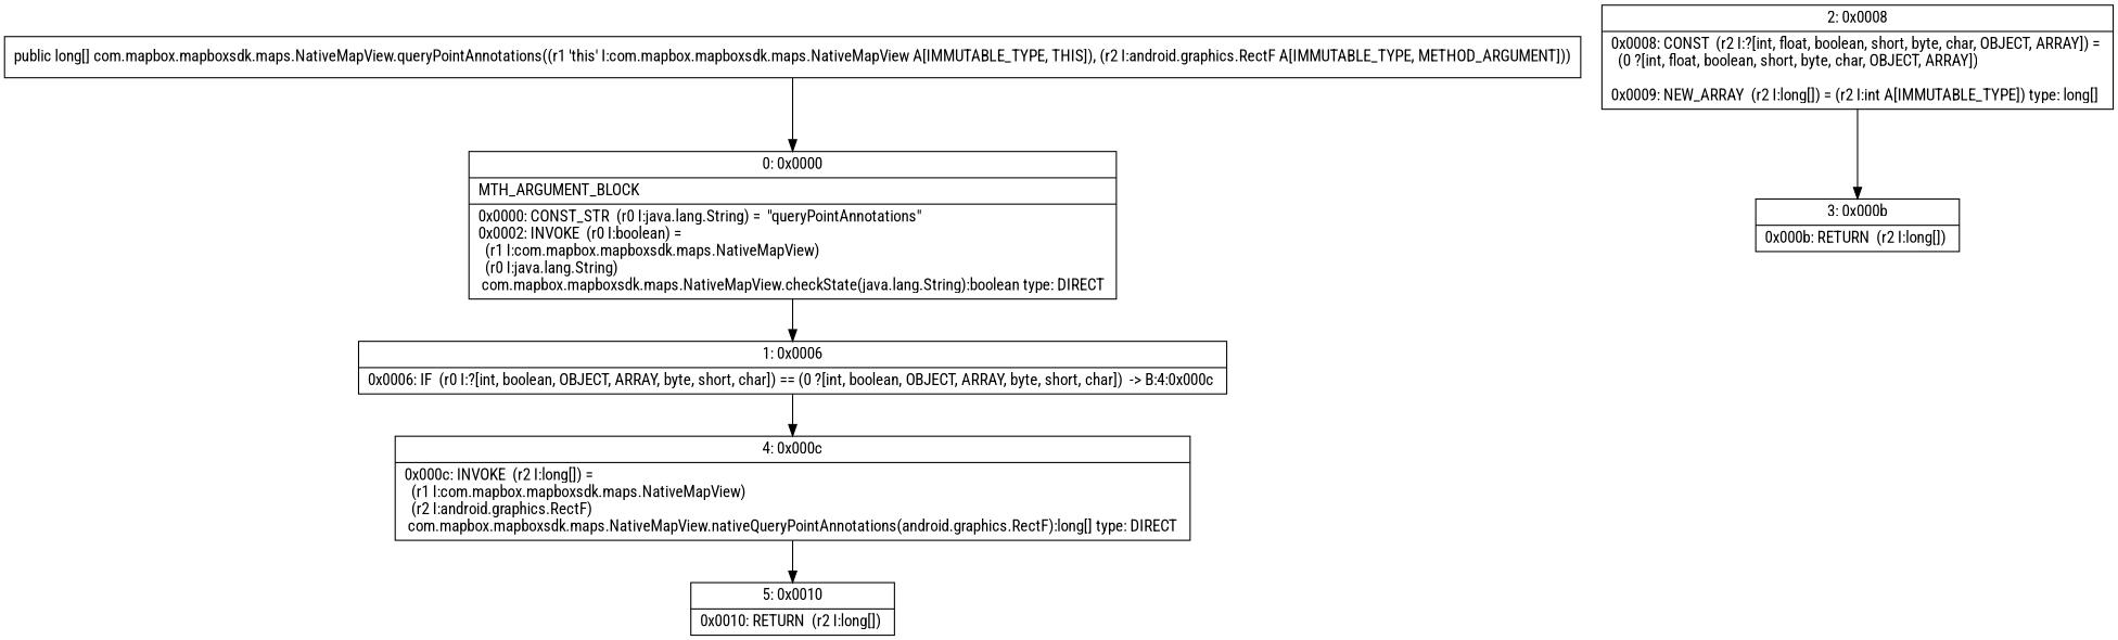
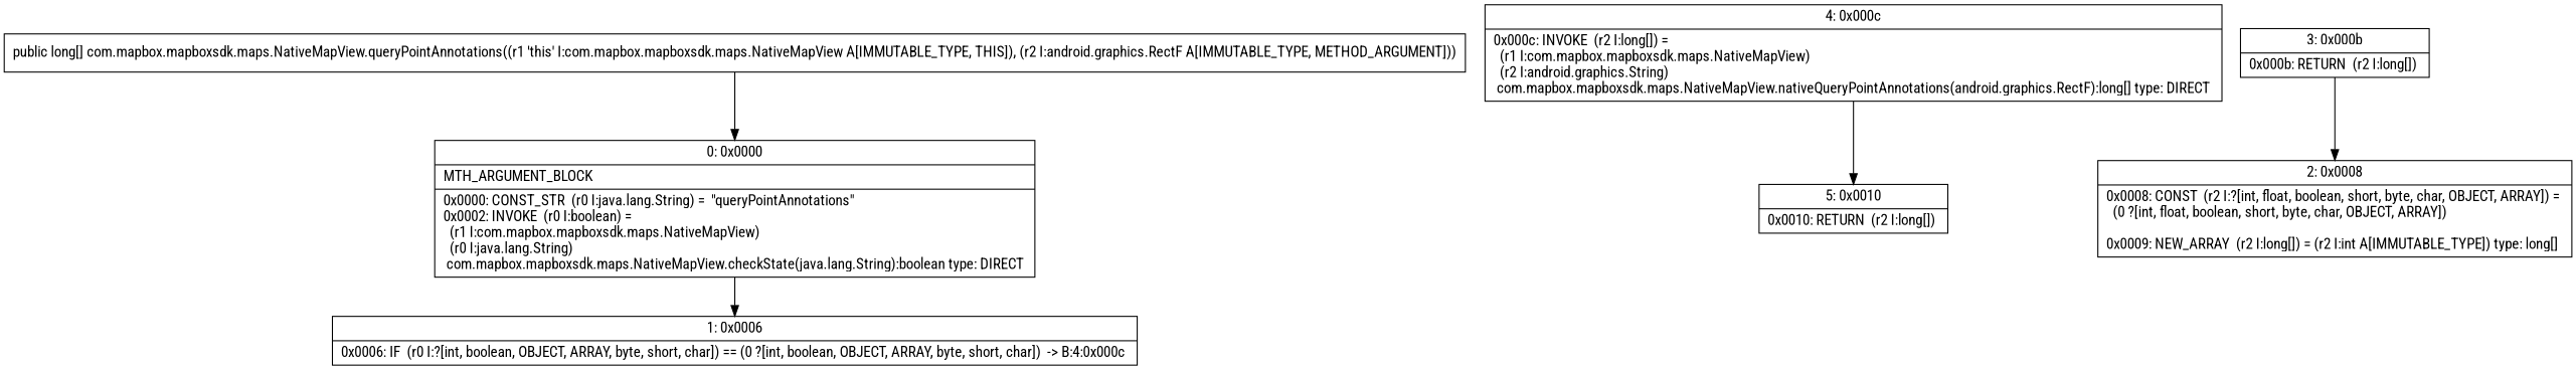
  digraph {
    fontname="Roboto Condensed"
    node [fontname="Roboto Condensed" shape=record]
    edge [fontname="Roboto Condensed"]
    n1 [label="{0\:\ 0x0000|MTH_ARGUMENT_BLOCK\l|0x0000: CONST_STR  (r0 I:java.lang.String) =  \"queryPointAnnotations\" \l0x0002: INVOKE  (r0 I:boolean) = \l  (r1 I:com.mapbox.mapboxsdk.maps.NativeMapView)\l  (r0 I:java.lang.String)\l com.mapbox.mapboxsdk.maps.NativeMapView.checkState(java.lang.String):boolean type: DIRECT \l}"]
    n2 [label="{1\:\ 0x0006|0x0006: IF  (r0 I:?[int, boolean, OBJECT, ARRAY, byte, short, char]) == (0 ?[int, boolean, OBJECT, ARRAY, byte, short, char])  \-\> B:4:0x000c \l}"]
-   n3 [label="{4\:\ 0x000c|0x000c: INVOKE  (r2 I:long[]) = \l  (r1 I:com.mapbox.mapboxsdk.maps.NativeMapView)\l  (r2 I:android.graphics.RectF)\l com.mapbox.mapboxsdk.maps.NativeMapView.nativeQueryPointAnnotations(android.graphics.RectF):long[] type: DIRECT \l}"]
+   n3 [label="{4\:\ 0x000c|0x000c: INVOKE  (r2 I:long[]) = \l  (r1 I:com.mapbox.mapboxsdk.maps.NativeMapView)\l  (r2 I:android.graphics.String)\l com.mapbox.mapboxsdk.maps.NativeMapView.nativeQueryPointAnnotations(android.graphics.RectF):long[] type: DIRECT \l}"]
    n4 [label="{2\:\ 0x0008|0x0008: CONST  (r2 I:?[int, float, boolean, short, byte, char, OBJECT, ARRAY]) = \l  (0 ?[int, float, boolean, short, byte, char, OBJECT, ARRAY])\l \l0x0009: NEW_ARRAY  (r2 I:long[]) = (r2 I:int A[IMMUTABLE_TYPE]) type: long[] \l}"]
    n5 [label="{3\:\ 0x000b|0x000b: RETURN  (r2 I:long[]) \l}"]
    n6 [label="{5\:\ 0x0010|0x0010: RETURN  (r2 I:long[]) \l}"]
    n7 [label="{public long[] com.mapbox.mapboxsdk.maps.NativeMapView.queryPointAnnotations((r1 'this' I:com.mapbox.mapboxsdk.maps.NativeMapView A[IMMUTABLE_TYPE, THIS]), (r2 I:android.graphics.RectF A[IMMUTABLE_TYPE, METHOD_ARGUMENT])) }"]
    n1 -> n2
-   n2 -> n3
    n3 -> n6
-   n4 -> n5
+   n5 -> n4
    n7 -> n1
  }
